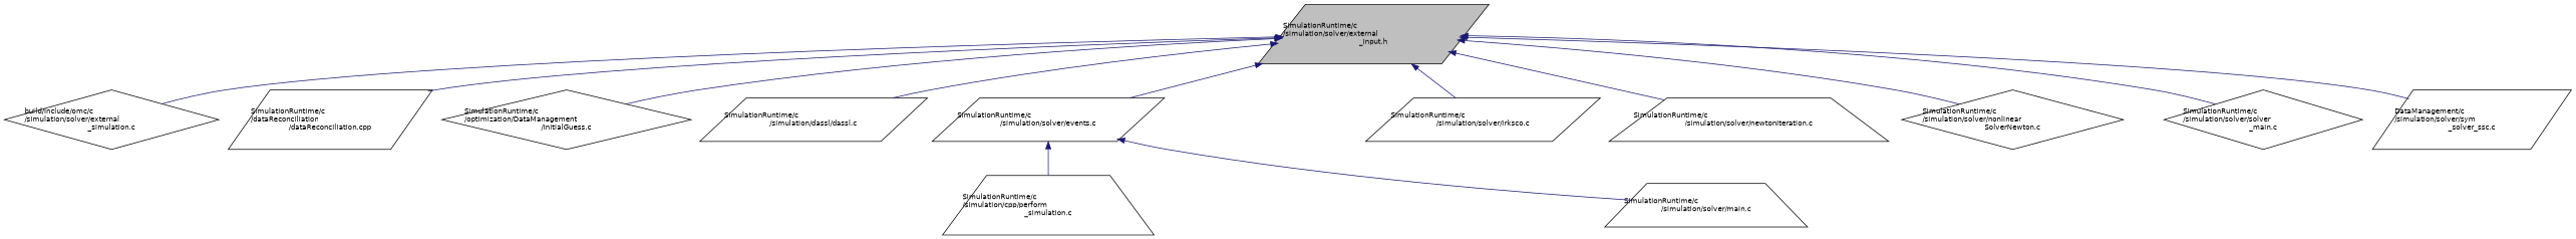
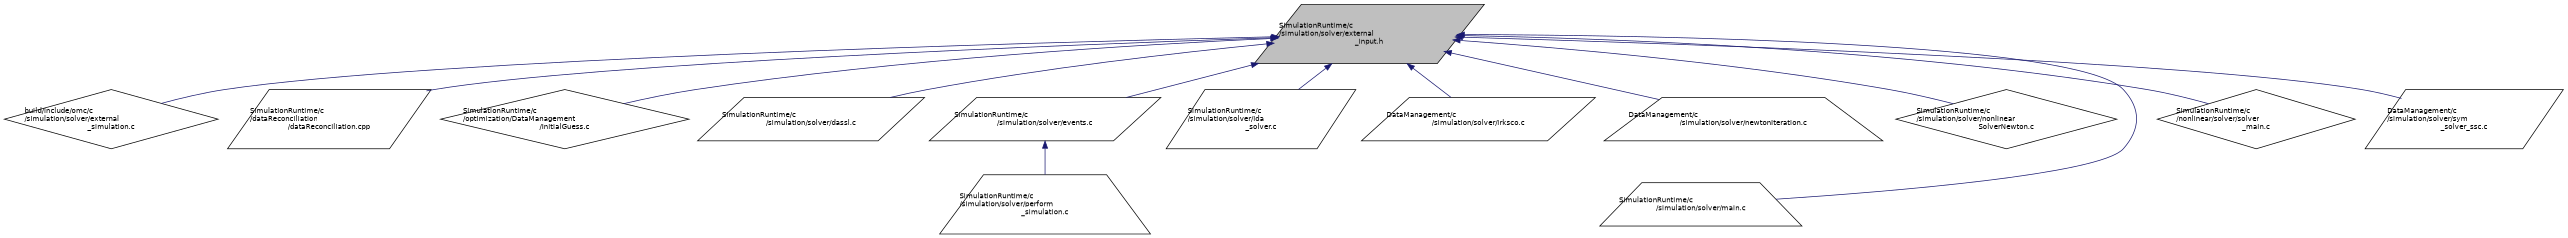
  digraph {
    node [color=black fillcolor=white fontname=Helvetica fontsize=10 shape=parallelogram style=filled]
    edge [color=midnightblue dir=back fontname=Helvetica fontsize=10 labelfontname=Helvetica labelfontsize=10 style=solid]
    n1 [fillcolor=grey75 fontcolor=black height=0.2 label="SimulationRuntime/c\l/simulation/solver/external\l_input.h" width=0.4]
    n2 [height=0.2 label="build/include/omc/c\l/simulation/solver/external\l_simulation.c" shape=diamond width=0.4]
    n3 [height=0.2 label="SimulationRuntime/c\l/dataReconciliation\l/dataReconciliation.cpp" width=0.4]
    n4 [height=0.2 label="SimulationRuntime/c\l/optimization/DataManagement\l/InitialGuess.c" shape=diamond width=0.4]
-   n5 [height=0.2 label="SimulationRuntime/c\l/simulation/dassl/dassl.c" width=0.4]
+   n5 [height=0.2 label="SimulationRuntime/c\l/simulation/solver/dassl.c" width=0.4]
    n6 [height=0.2 label="SimulationRuntime/c\l/simulation/solver/events.c" width=0.4]
-   n8 [height=0.2 label="SimulationRuntime/c\l/simulation/solver/irksco.c" width=0.4]
-   n9 [height=0.2 label="SimulationRuntime/c\l/simulation/solver/newtonIteration.c" shape=trapezium width=0.4]
+   n7 [height=0.2 label="SimulationRuntime/c\l/simulation/solver/ida\l_solver.c" width=0.4]
+   n8 [height=0.2 label="DataManagement/c\l/simulation/solver/irksco.c" width=0.4]
+   n9 [height=0.2 label="DataManagement/c\l/simulation/solver/newtonIteration.c" shape=trapezium width=0.4]
    n10 [height=0.2 label="SimulationRuntime/c\l/simulation/solver/nonlinear\lSolverNewton.c" shape=diamond width=0.4]
    n11 [height=0.2 label="SimulationRuntime/c\l/simulation/solver/main.c" shape=trapezium width=0.4]
-   n12 [height=0.2 label="SimulationRuntime/c\l/simulation/solver/solver\l_main.c" shape=diamond width=0.4]
+   n12 [height=0.2 label="SimulationRuntime/c\l/nonlinear/solver/solver\l_main.c" shape=diamond width=0.4]
    n13 [height=0.2 label="DataManagement/c\l/simulation/solver/sym\l_solver_ssc.c" width=0.4]
-   n14 [height=0.2 label="SimulationRuntime/c\l/simulation/cpp/perform\l_simulation.c" shape=trapezium width=0.4]
+   n14 [height=0.2 label="SimulationRuntime/c\l/simulation/solver/perform\l_simulation.c" shape=trapezium width=0.4]
    n1 -> n2
    n1 -> n3
    n1 -> n4
    n1 -> n5
    n1 -> n6
+   n1 -> n7
    n1 -> n8
    n1 -> n9
    n1 -> n10
-   n6 -> n11
+   n1 -> n11
    n1 -> n12
    n1 -> n13
    n6 -> n14
  }
